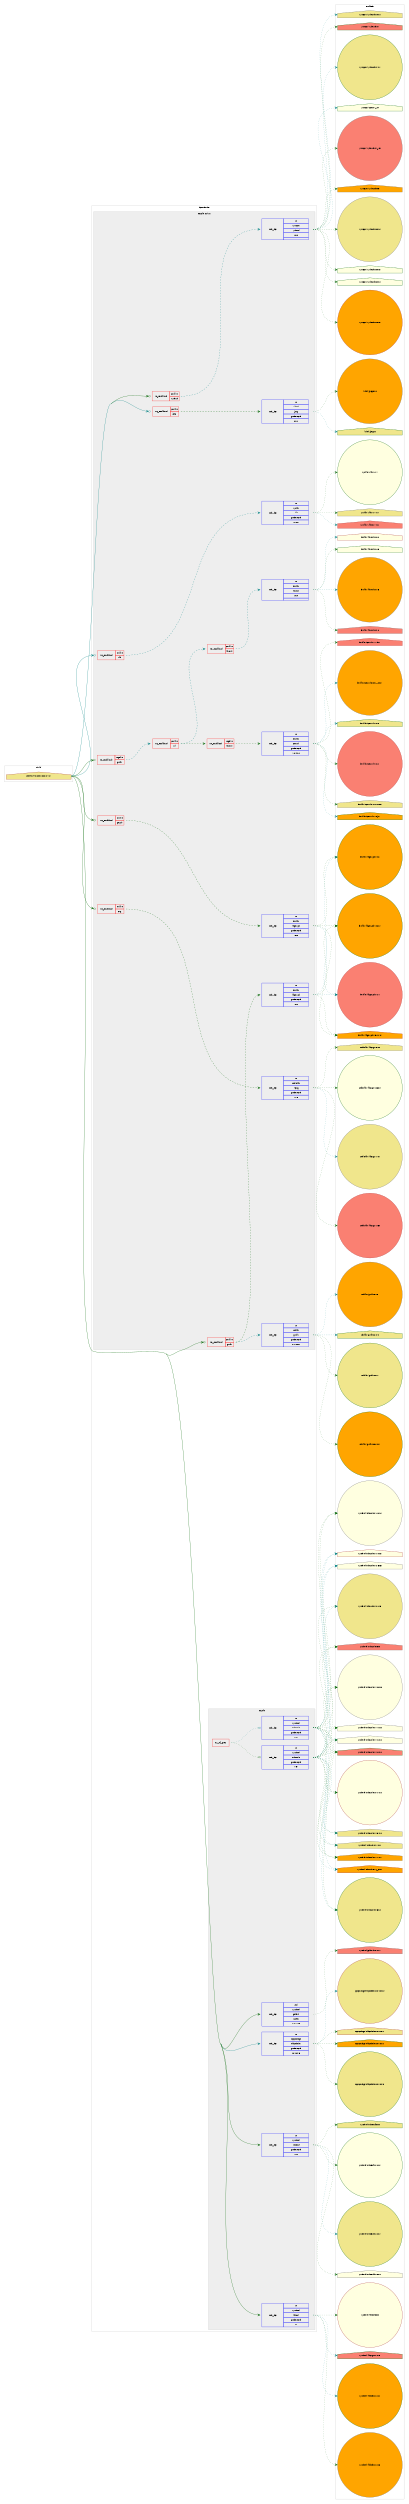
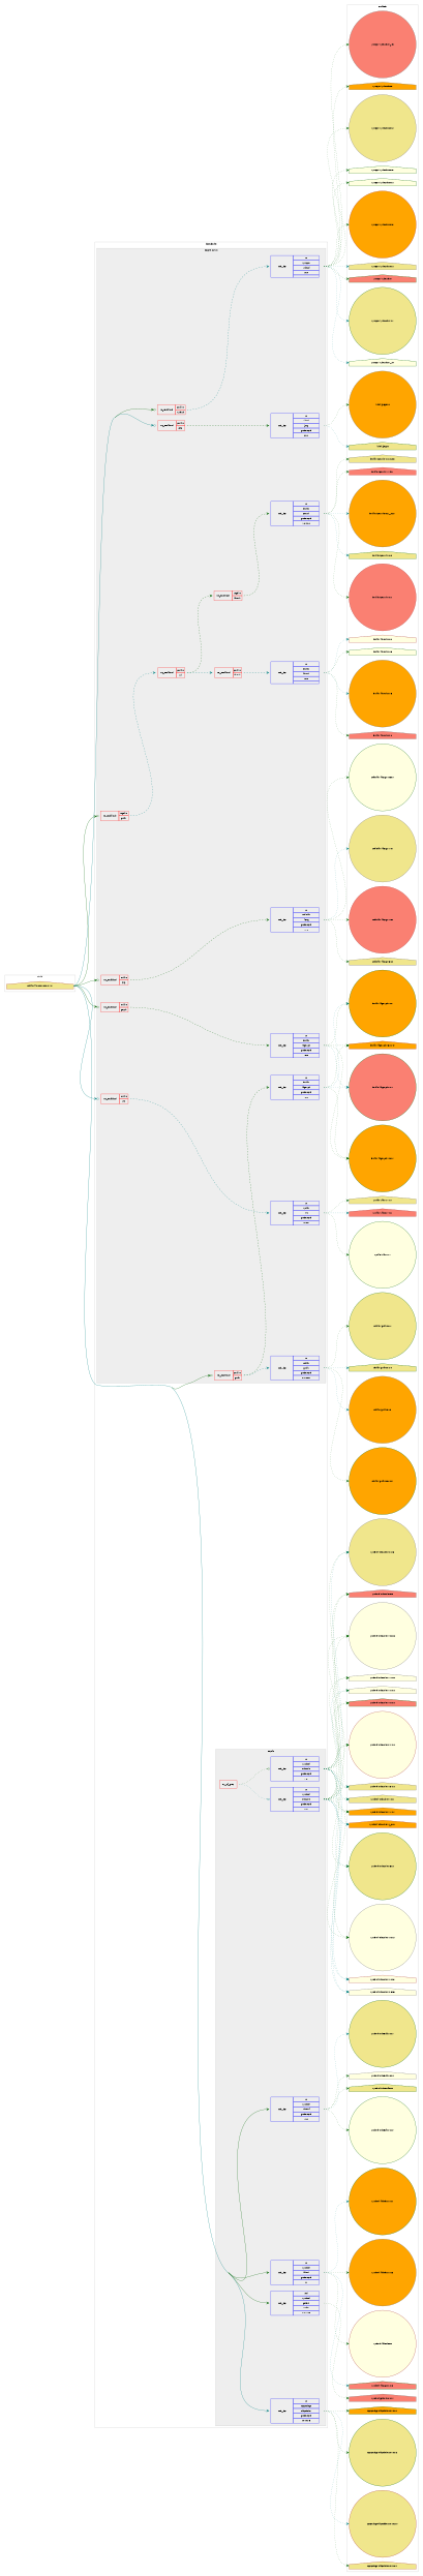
  digraph {
    compound=true
    concentrate=true
    fontname="Patrick Hand"
    fontsize=10
    newrank=true
    rankdir=LR
    ranksep=1.5
    node [color=gray40 fontname="Patrick Hand" fontsize=10 shape=house style=filled]
    edge [arrowhead=vee color=darkgreen fontname="Patrick Hand" headport=w style=dotted tailport=e weight=100]
    n1 [color=brown fillcolor=khaki label="net-libs/libvncserver-0.9.11-r1" width=4]
    n2 [color=blue label=<<TABLE BORDER="0" CELLBORDER="1" CELLSPACING="0" CELLPADDING="4" WIDTH="220"><TR><TD ROWSPAN="6" CELLPADDING="30">pack_dep</TD></TR><TR><TD WIDTH="110">no</TD></TR><TR><TD>sys-devel</TD></TR><TR><TD>automake</TD></TR><TR><TD>greaterequal</TD></TR><TR><TD>1.16.1</TD></TR></TABLE>> shape=none style=""]
    n3 [color=blue label=<<TABLE BORDER="0" CELLBORDER="1" CELLSPACING="0" CELLPADDING="4" WIDTH="220"><TR><TD ROWSPAN="6" CELLPADDING="30">pack_dep</TD></TR><TR><TD WIDTH="110">no</TD></TR><TR><TD>sys-devel</TD></TR><TR><TD>automake</TD></TR><TR><TD>greaterequal</TD></TR><TR><TD>1.15.1</TD></TR></TABLE>> shape=none style=""]
    n4 [color=red label=<<TABLE BORDER="0" CELLBORDER="1" CELLSPACING="0" CELLPADDING="4"><TR><TD CELLPADDING="10">any_of_group</TD></TR></TABLE>> shape=none style=""]
    n5 [color=blue label=<<TABLE BORDER="0" CELLBORDER="1" CELLSPACING="0" CELLPADDING="4" WIDTH="220"><TR><TD ROWSPAN="6" CELLPADDING="30">pack_dep</TD></TR><TR><TD WIDTH="110">no</TD></TR><TR><TD>app-portage</TD></TR><TR><TD>elt-patches</TD></TR><TR><TD>greaterequal</TD></TR><TR><TD>20170815</TD></TR></TABLE>> shape=none style=""]
    n6 [color=blue label=<<TABLE BORDER="0" CELLBORDER="1" CELLSPACING="0" CELLPADDING="4" WIDTH="220"><TR><TD ROWSPAN="6" CELLPADDING="30">pack_dep</TD></TR><TR><TD WIDTH="110">no</TD></TR><TR><TD>sys-devel</TD></TR><TR><TD>autoconf</TD></TR><TR><TD>greaterequal</TD></TR><TR><TD>2.69</TD></TR></TABLE>> shape=none style=""]
    n7 [color=blue label=<<TABLE BORDER="0" CELLBORDER="1" CELLSPACING="0" CELLPADDING="4" WIDTH="220"><TR><TD ROWSPAN="6" CELLPADDING="30">pack_dep</TD></TR><TR><TD WIDTH="110">no</TD></TR><TR><TD>sys-devel</TD></TR><TR><TD>libtool</TD></TR><TR><TD>greaterequal</TD></TR><TR><TD>2.4</TD></TR></TABLE>> shape=none style=""]
    n8 [color=blue label=<<TABLE BORDER="0" CELLBORDER="1" CELLSPACING="0" CELLPADDING="4" WIDTH="220"><TR><TD ROWSPAN="6" CELLPADDING="30">pack_dep</TD></TR><TR><TD WIDTH="110">weak</TD></TR><TR><TD>sys-devel</TD></TR><TR><TD>gettext</TD></TR><TR><TD>smaller</TD></TR><TR><TD>0.18.1.1-r3</TD></TR></TABLE>> shape=none style=""]
    n9 [color=blue label=<<TABLE BORDER="0" CELLBORDER="1" CELLSPACING="0" CELLPADDING="4" WIDTH="220"><TR><TD ROWSPAN="6" CELLPADDING="30">pack_dep</TD></TR><TR><TD WIDTH="110">no</TD></TR><TR><TD>dev-libs</TD></TR><TR><TD>openssl</TD></TR><TR><TD>greaterequal</TD></TR><TR><TD>1.0.1h-r2</TD></TR></TABLE>> shape=none style=""]
    n10 [color=red label=<<TABLE BORDER="0" CELLBORDER="1" CELLSPACING="0" CELLPADDING="4"><TR><TD ROWSPAN="3" CELLPADDING="10">use_conditional</TD></TR><TR><TD>negative</TD></TR><TR><TD>libressl</TD></TR></TABLE>> shape=none style=""]
    n11 [color=blue label=<<TABLE BORDER="0" CELLBORDER="1" CELLSPACING="0" CELLPADDING="4" WIDTH="220"><TR><TD ROWSPAN="6" CELLPADDING="30">pack_dep</TD></TR><TR><TD WIDTH="110">no</TD></TR><TR><TD>dev-libs</TD></TR><TR><TD>libressl</TD></TR><TR><TD>none</TD></TR><TR><TD></TD></TR></TABLE>> shape=none style=""]
    n12 [color=red label=<<TABLE BORDER="0" CELLBORDER="1" CELLSPACING="0" CELLPADDING="4"><TR><TD ROWSPAN="3" CELLPADDING="10">use_conditional</TD></TR><TR><TD>positive</TD></TR><TR><TD>libressl</TD></TR></TABLE>> shape=none style=""]
    n13 [color=red label=<<TABLE BORDER="0" CELLBORDER="1" CELLSPACING="0" CELLPADDING="4"><TR><TD ROWSPAN="3" CELLPADDING="10">use_conditional</TD></TR><TR><TD>positive</TD></TR><TR><TD>ssl</TD></TR></TABLE>> shape=none style=""]
    n14 [color=red label=<<TABLE BORDER="0" CELLBORDER="1" CELLSPACING="0" CELLPADDING="4"><TR><TD ROWSPAN="3" CELLPADDING="10">use_conditional</TD></TR><TR><TD>negative</TD></TR><TR><TD>gnutls</TD></TR></TABLE>> shape=none style=""]
    n15 [color=blue label=<<TABLE BORDER="0" CELLBORDER="1" CELLSPACING="0" CELLPADDING="4" WIDTH="220"><TR><TD ROWSPAN="6" CELLPADDING="30">pack_dep</TD></TR><TR><TD WIDTH="110">no</TD></TR><TR><TD>dev-libs</TD></TR><TR><TD>libgcrypt</TD></TR><TR><TD>greaterequal</TD></TR><TR><TD>1.5.3</TD></TR></TABLE>> shape=none style=""]
    n16 [color=red label=<<TABLE BORDER="0" CELLBORDER="1" CELLSPACING="0" CELLPADDING="4"><TR><TD ROWSPAN="3" CELLPADDING="10">use_conditional</TD></TR><TR><TD>positive</TD></TR><TR><TD>gcrypt</TD></TR></TABLE>> shape=none style=""]
    n17 [color=blue label=<<TABLE BORDER="0" CELLBORDER="1" CELLSPACING="0" CELLPADDING="4" WIDTH="220"><TR><TD ROWSPAN="6" CELLPADDING="30">pack_dep</TD></TR><TR><TD WIDTH="110">no</TD></TR><TR><TD>net-libs</TD></TR><TR><TD>gnutls</TD></TR><TR><TD>greaterequal</TD></TR><TR><TD>2.12.23-r6</TD></TR></TABLE>> shape=none style=""]
    n18 [color=blue label=<<TABLE BORDER="0" CELLBORDER="1" CELLSPACING="0" CELLPADDING="4" WIDTH="220"><TR><TD ROWSPAN="6" CELLPADDING="30">pack_dep</TD></TR><TR><TD WIDTH="110">no</TD></TR><TR><TD>dev-libs</TD></TR><TR><TD>libgcrypt</TD></TR><TR><TD>greaterequal</TD></TR><TR><TD>1.5.3</TD></TR></TABLE>> shape=none style=""]
    n19 [color=red label=<<TABLE BORDER="0" CELLBORDER="1" CELLSPACING="0" CELLPADDING="4"><TR><TD ROWSPAN="3" CELLPADDING="10">use_conditional</TD></TR><TR><TD>positive</TD></TR><TR><TD>gnutls</TD></TR></TABLE>> shape=none style=""]
    n20 [color=blue label=<<TABLE BORDER="0" CELLBORDER="1" CELLSPACING="0" CELLPADDING="4" WIDTH="220"><TR><TD ROWSPAN="6" CELLPADDING="30">pack_dep</TD></TR><TR><TD WIDTH="110">no</TD></TR><TR><TD>virtual</TD></TR><TR><TD>jpeg</TD></TR><TR><TD>greaterequal</TD></TR><TR><TD>0-r2</TD></TR></TABLE>> shape=none style=""]
    n21 [color=red label=<<TABLE BORDER="0" CELLBORDER="1" CELLSPACING="0" CELLPADDING="4"><TR><TD ROWSPAN="3" CELLPADDING="10">use_conditional</TD></TR><TR><TD>positive</TD></TR><TR><TD>jpeg</TD></TR></TABLE>> shape=none style=""]
    n22 [color=blue label=<<TABLE BORDER="0" CELLBORDER="1" CELLSPACING="0" CELLPADDING="4" WIDTH="220"><TR><TD ROWSPAN="6" CELLPADDING="30">pack_dep</TD></TR><TR><TD WIDTH="110">no</TD></TR><TR><TD>media-libs</TD></TR><TR><TD>libpng</TD></TR><TR><TD>greaterequal</TD></TR><TR><TD>1.6.10</TD></TR></TABLE>> shape=none style=""]
    n23 [color=red label=<<TABLE BORDER="0" CELLBORDER="1" CELLSPACING="0" CELLPADDING="4"><TR><TD ROWSPAN="3" CELLPADDING="10">use_conditional</TD></TR><TR><TD>positive</TD></TR><TR><TD>png</TD></TR></TABLE>> shape=none style=""]
    n24 [color=blue label=<<TABLE BORDER="0" CELLBORDER="1" CELLSPACING="0" CELLPADDING="4" WIDTH="220"><TR><TD ROWSPAN="6" CELLPADDING="30">pack_dep</TD></TR><TR><TD WIDTH="110">no</TD></TR><TR><TD>sys-apps</TD></TR><TR><TD>systemd</TD></TR><TR><TD>none</TD></TR><TR><TD></TD></TR></TABLE>> shape=none style=""]
    n25 [color=red label=<<TABLE BORDER="0" CELLBORDER="1" CELLSPACING="0" CELLPADDING="4"><TR><TD ROWSPAN="3" CELLPADDING="10">use_conditional</TD></TR><TR><TD>positive</TD></TR><TR><TD>systemd</TD></TR></TABLE>> shape=none style=""]
    n26 [color=blue label=<<TABLE BORDER="0" CELLBORDER="1" CELLSPACING="0" CELLPADDING="4" WIDTH="220"><TR><TD ROWSPAN="6" CELLPADDING="30">pack_dep</TD></TR><TR><TD WIDTH="110">no</TD></TR><TR><TD>sys-libs</TD></TR><TR><TD>zlib</TD></TR><TR><TD>greaterequal</TD></TR><TR><TD>1.2.8-r1</TD></TR></TABLE>> shape=none style=""]
    n27 [color=red label=<<TABLE BORDER="0" CELLBORDER="1" CELLSPACING="0" CELLPADDING="4"><TR><TD ROWSPAN="3" CELLPADDING="10">use_conditional</TD></TR><TR><TD>positive</TD></TR><TR><TD>zlib</TD></TR></TABLE>> shape=none style=""]
    n28 [fillcolor=lightyellow label="sys-devel/automake-1.10.3-r3" shape=circle width=4]
    n29 [fillcolor=lightyellow label="sys-devel/automake-1.11.6-r3" width=4]
    n30 [fillcolor=lightyellow label="sys-devel/automake-1.12.6-r2" width=4]
    n31 [color=darkgreen fillcolor=salmon label="sys-devel/automake-1.13.4-r2" width=4]
    n32 [color=brown fillcolor=lightyellow label="sys-devel/automake-2.14.1-r2" shape=circle width=4]
    n33 [fillcolor=khaki label="sys-devel/automake-1.15.1-r2" width=4]
    n34 [fillcolor=khaki label="sys-devel/automake-1.16-r2" width=4]
    n35 [fillcolor=orange label="sys-devel/automake-1.16.1-r1" width=4]
    n36 [color=brown fillcolor=orange label="sys-devel/automake-1.4_p6-r2" width=4]
    n37 [color=darkgreen fillcolor=khaki label="sys-devel/automake-1.5-r2" shape=circle width=4]
    n38 [fillcolor=lightyellow label="sys-devel/automake-1.6.3-r2" shape=circle width=4]
    n39 [color=brown fillcolor=lightyellow label="sys-devel/automake-1.7.9-r3" width=4]
    n40 [fillcolor=lightyellow label="sys-devel/automake-1.8.5-r5" width=4]
    n41 [fillcolor=khaki label="sys-devel/automake-1.9.6-r5" shape=circle width=4]
    n42 [fillcolor=salmon label="sys-devel/automake-9999" width=4]
    n43 [color=brown fillcolor=khaki label="app-portage/elt-patches-20170317" width=4]
    n44 [color=darkgreen fillcolor=orange label="app-portage/elt-patches-20170422" width=4]
    n45 [color=darkgreen fillcolor=khaki label="app-portage/elt-patches-20170815" shape=circle width=4]
    n46 [color=brown fillcolor=khaki label="app-portage/elt-patches-20170826.1" shape=circle width=4]
    n47 [color=darkgreen fillcolor=lightyellow label="sys-devel/autoconf-2.13-r1" shape=circle width=4]
    n48 [color=darkgreen fillcolor=khaki label="sys-devel/autoconf-2.64-r1" shape=circle width=4]
    n49 [fillcolor=lightyellow label="sys-devel/autoconf-2.69-r4" width=4]
    n50 [color=darkgreen fillcolor=khaki label="sys-devel/autoconf-9999" width=4]
    n51 [color=darkgreen fillcolor=salmon label="sys-devel/libpng-2.4.6-r3" width=4]
    n52 [color=darkgreen fillcolor=orange label="sys-devel/libtool-2.4.6-r4" shape=circle width=4]
    n53 [fillcolor=orange label="sys-devel/libtool-2.4.6-r5" shape=circle width=4]
    n54 [color=brown fillcolor=lightyellow label="sys-devel/libtool-9999" shape=circle width=4]
    n55 [fillcolor=salmon label="sys-devel/gettext-0.19.8.1" width=4]
    n56 [fillcolor=orange label="dev-libs/openssl-0.9.8z_p8-r1" shape=circle width=4]
    n57 [color=darkgreen fillcolor=khaki label="dev-libs/openssl-1.0.2q" width=4]
    n58 [color=brown fillcolor=salmon label="dev-libs/openssl-1.0.2r" shape=circle width=4]
    n59 [fillcolor=khaki label="dev-libs/openssl-1.0.2r-r200" width=4]
-   n60 [color=darkgreen fillcolor=orange label="dev-libs/openssl-1.1.0j-r1" width=4]
    n61 [color=brown fillcolor=salmon label="dev-libs/openssl-1.1.1b-r2" width=4]
    n62 [color=darkgreen fillcolor=lightyellow label="dev-libs/libressl-2.6.5" width=4]
    n63 [fillcolor=orange label="dev-libs/libressl-2.7.5" shape=circle width=4]
    n64 [fillcolor=salmon label="dev-libs/libressl-2.8.3" width=4]
    n65 [color=brown fillcolor=lightyellow label="dev-libs/libressl-2.9.0" width=4]
    n66 [color=brown fillcolor=orange label="dev-libs/libgcrypt-1.5.6-r101" width=4]
    n67 [color=darkgreen fillcolor=orange label="dev-libs/libgcrypt-1.8.3" shape=circle width=4]
    n68 [color=darkgreen fillcolor=orange label="dev-libs/libgcrypt-1.8.3-r1" shape=circle width=4]
-   n69 [color=brown fillcolor=salmon label="dev-libs/libgcrypt-1.8.4" shape=circle width=4]
+   n69 [color=darkgreen fillcolor=salmon label="dev-libs/libgcrypt-1.8.4" shape=circle width=4]
    n70 [color=darkgreen fillcolor=khaki label="net-libs/gnutls-3.8.19" width=4]
    n71 [color=darkgreen fillcolor=orange label="net-libs/gnutls-3.5.19-r1" shape=circle width=4]
    n72 [fillcolor=orange label="net-libs/gnutls-3.6.5" shape=circle width=4]
    n73 [color=darkgreen fillcolor=khaki label="net-libs/gnutls-3.6.6" shape=circle width=4]
    n74 [fillcolor=orange label="virtual/jpeg-0-r2" shape=circle width=4]
    n75 [color=darkgreen fillcolor=khaki label="virtual/jpeg-62" width=4]
    n76 [color=brown fillcolor=salmon label="media-libs/libpng-1.2.59" shape=circle width=4]
    n77 [fillcolor=khaki label="media-libs/libpng-1.5.30" width=4]
    n78 [color=darkgreen fillcolor=lightyellow label="media-libs/libpng-1.6.35-r1" shape=circle width=4]
    n79 [fillcolor=khaki label="media-libs/libpng-1.6.36" shape=circle width=4]
    n80 [fillcolor=khaki label="sys-apps/systemd-239-r2" shape=circle width=4]
    n81 [color=darkgreen fillcolor=lightyellow label="sys-apps/systemd-239-r3" width=4]
    n82 [color=darkgreen fillcolor=lightyellow label="sys-apps/systemd-239-r4" width=4]
    n83 [color=brown fillcolor=orange label="sys-apps/systemd-240-r3" shape=circle width=4]
    n84 [fillcolor=khaki label="sys-apps/systemd-240-r4" width=4]
    n85 [color=darkgreen fillcolor=salmon label="sys-apps/systemd-241" width=4]
    n86 [color=darkgreen fillcolor=khaki label="sys-apps/systemd-241-r1" shape=circle width=4]
-   n87 [color=darkgreen fillcolor=lightyellow label="sys-apps/app-241_rc1" width=4]
+   n87 [color=darkgreen fillcolor=lightyellow label="sys-apps/systemd-241_rc1" width=4]
    n88 [fillcolor=salmon label="sys-apps/systemd-241_rc2" shape=circle width=4]
    n89 [fillcolor=orange label="sys-apps/systemd-9999" width=4]
    n90 [color=darkgreen fillcolor=lightyellow label="sys-libs/zlib-1.2.11" shape=circle width=4]
    n91 [fillcolor=khaki label="sys-libs/zlib-1.2.11-r1" width=4]
    n92 [color=brown fillcolor=salmon label="sys-libs/zlib-0.2.11-r2" width=4]
    subgraph cluster_1 {
      color=gray
      label=<<i>dependencies</i>>
      subgraph cluster_2 {
        color=gray
        fillcolor="#eeeeee"
        label=<<i>compile</i>>
        style=filled
        subgraph sub_3 {
          color=gray
          fillcolor="#eeeeee"
          label=<<i>compile</i>>
          style=filled
          n4
          subgraph sub_4 {
            color=gray
            fillcolor="#eeeeee"
            label=<<i>compile</i>>
            style=filled
            n2
          }
          subgraph sub_5 {
            color=gray
            fillcolor="#eeeeee"
            label=<<i>compile</i>>
            style=filled
            n3
          }
        }
        subgraph sub_6 {
          color=gray
          fillcolor="#eeeeee"
          label=<<i>compile</i>>
          style=filled
          n5
        }
        subgraph sub_7 {
          color=gray
          fillcolor="#eeeeee"
          label=<<i>compile</i>>
          style=filled
          n6
        }
        subgraph sub_8 {
          color=gray
          fillcolor="#eeeeee"
          label=<<i>compile</i>>
          style=filled
          n7
        }
        subgraph sub_9 {
          color=gray
          fillcolor="#eeeeee"
          label=<<i>compile</i>>
          style=filled
          n8
        }
      }
      subgraph cluster_10 {
        color=gray
        fillcolor="#eeeeee"
        label=<<i>compile and run</i>>
        style=filled
        subgraph sub_11 {
          color=gray
          fillcolor="#eeeeee"
          label=<<i>compile and run</i>>
          style=filled
          n14
          subgraph sub_12 {
            color=gray
            fillcolor="#eeeeee"
            label=<<i>compile and run</i>>
            style=filled
            n13
            subgraph sub_13 {
              color=gray
              fillcolor="#eeeeee"
              label=<<i>compile and run</i>>
              style=filled
              n10
              subgraph sub_14 {
                color=gray
                fillcolor="#eeeeee"
                label=<<i>compile and run</i>>
                style=filled
                n9
              }
            }
            subgraph sub_15 {
              color=gray
              fillcolor="#eeeeee"
              label=<<i>compile and run</i>>
              style=filled
              n12
              subgraph sub_16 {
                color=gray
                fillcolor="#eeeeee"
                label=<<i>compile and run</i>>
                style=filled
                n11
              }
            }
          }
        }
        subgraph sub_17 {
          color=gray
          fillcolor="#eeeeee"
          label=<<i>compile and run</i>>
          style=filled
          n16
          subgraph sub_18 {
            color=gray
            fillcolor="#eeeeee"
            label=<<i>compile and run</i>>
            style=filled
            n15
          }
        }
        subgraph sub_19 {
          color=gray
          fillcolor="#eeeeee"
          label=<<i>compile and run</i>>
          style=filled
          n19
          subgraph sub_20 {
            color=gray
            fillcolor="#eeeeee"
            label=<<i>compile and run</i>>
            style=filled
            n17
          }
          subgraph sub_21 {
            color=gray
            fillcolor="#eeeeee"
            label=<<i>compile and run</i>>
            style=filled
            n18
          }
        }
        subgraph sub_22 {
          color=gray
          fillcolor="#eeeeee"
          label=<<i>compile and run</i>>
          style=filled
          n21
          subgraph sub_23 {
            color=gray
            fillcolor="#eeeeee"
            label=<<i>compile and run</i>>
            style=filled
            n20
          }
        }
        subgraph sub_24 {
          color=gray
          fillcolor="#eeeeee"
          label=<<i>compile and run</i>>
          style=filled
          n23
          subgraph sub_25 {
            color=gray
            fillcolor="#eeeeee"
            label=<<i>compile and run</i>>
            style=filled
            n22
          }
        }
        subgraph sub_26 {
          color=gray
          fillcolor="#eeeeee"
          label=<<i>compile and run</i>>
          style=filled
          n25
          subgraph sub_27 {
            color=gray
            fillcolor="#eeeeee"
            label=<<i>compile and run</i>>
            style=filled
            n24
          }
        }
        subgraph sub_28 {
          color=gray
          fillcolor="#eeeeee"
          label=<<i>compile and run</i>>
          style=filled
          n27
          subgraph sub_29 {
            color=gray
            fillcolor="#eeeeee"
            label=<<i>compile and run</i>>
            style=filled
            n26
          }
        }
      }
      subgraph cluster_30 {
        color=gray
        fillcolor="#eeeeee"
        label=<<i>run</i>>
        style=filled
      }
    }
    subgraph cluster_31 {
      color=gray
      label=<<i>ebuild</i>>
      rank=same
      n1
    }
    subgraph cluster_32 {
      color=gray
      label=<<i>candidates</i>>
      rank=same
      subgraph sub_33 {
        color=black
        label=<<i>candidates</i>>
        nodesep=1
        rank=same
        n28
        n29
        n30
        n31
        n32
        n33
        n34
        n35
        n36
        n37
        n38
        n39
        n40
        n41
        n42
      }
      subgraph sub_34 {
        color=black
        label=<<i>candidates</i>>
        nodesep=1
        rank=same
        n28
        n29
        n30
        n31
        n32
        n33
        n34
        n35
        n36
        n37
        n38
        n39
        n40
        n41
        n42
      }
      subgraph sub_35 {
        color=black
        label=<<i>candidates</i>>
        nodesep=1
        rank=same
        n43
        n44
        n45
        n46
      }
      subgraph sub_36 {
        color=black
        label=<<i>candidates</i>>
        nodesep=1
        rank=same
        n47
        n48
        n49
        n50
      }
      subgraph sub_37 {
        color=black
        label=<<i>candidates</i>>
        nodesep=1
        rank=same
        n51
        n52
        n53
        n54
      }
      subgraph sub_38 {
        color=black
        label=<<i>candidates</i>>
        nodesep=1
        rank=same
        n55
      }
      subgraph sub_39 {
        color=black
        label=<<i>candidates</i>>
        nodesep=1
        rank=same
        n56
        n57
        n58
        n59
-       n60
        n61
      }
      subgraph sub_40 {
        color=black
        label=<<i>candidates</i>>
        nodesep=1
        rank=same
        n62
        n63
        n64
        n65
      }
      subgraph sub_41 {
        color=black
        label=<<i>candidates</i>>
        nodesep=1
        rank=same
        n66
        n67
        n68
        n69
      }
      subgraph sub_42 {
        color=black
        label=<<i>candidates</i>>
        nodesep=1
        rank=same
        n70
        n71
        n72
        n73
      }
      subgraph sub_43 {
        color=black
        label=<<i>candidates</i>>
        nodesep=1
        rank=same
        n66
        n67
        n68
        n69
      }
      subgraph sub_44 {
        color=black
        label=<<i>candidates</i>>
        nodesep=1
        rank=same
        n74
        n75
      }
      subgraph sub_45 {
        color=black
        label=<<i>candidates</i>>
        nodesep=1
        rank=same
        n76
        n77
        n78
        n79
      }
      subgraph sub_46 {
        color=black
        label=<<i>candidates</i>>
        nodesep=1
        rank=same
        n80
        n81
        n82
        n83
        n84
        n85
        n86
        n87
        n88
        n89
      }
      subgraph sub_47 {
        color=black
        label=<<i>candidates</i>>
        nodesep=1
        rank=same
        n90
        n91
        n92
      }
    }
    n1 -> n5 [color=teal style=solid weight=20]
    n1 -> n6 [style=solid weight=20]
    n1 -> n7 [style=solid weight=20]
    n1 -> n8 [style=solid weight=20]
    n1 -> n14 [arrowhead=odotvee style=solid weight=20]
    n1 -> n16 [arrowhead=odotvee style=solid weight=20]
    n1 -> n19 [arrowhead=odotvee style=solid weight=20]
    n1 -> n21 [arrowhead=odotvee color=teal style=solid weight=20]
    n1 -> n23 [arrowhead=odotvee style=solid weight=20]
    n1 -> n25 [arrowhead=odotvee style=solid weight=20]
    n1 -> n27 [arrowhead=odotvee color=teal style=solid weight=20]
    n2 -> n28
    n2 -> n29
    n2 -> n30 [color=teal]
    n2 -> n31
    n2 -> n32
    n2 -> n33
    n2 -> n34
    n2 -> n35
    n2 -> n36 [color=teal]
    n2 -> n37 [color=teal]
    n2 -> n38
    n2 -> n39 [color=teal]
    n2 -> n40 [color=teal]
    n2 -> n41
    n2 -> n42
    n3 -> n28
    n3 -> n29
    n3 -> n30
    n3 -> n31
    n3 -> n32
    n3 -> n33 [color=teal]
    n3 -> n34 [color=teal]
    n3 -> n35
    n3 -> n36 [color=teal]
    n3 -> n37
    n3 -> n38
    n3 -> n39 [color=teal]
    n3 -> n40 [color=teal]
    n3 -> n41 [color=teal]
    n3 -> n42
    n4 -> n2 [arrowhead=oinv color=teal weight=20]
    n4 -> n3 [arrowhead=oinv weight=20]
    n5 -> n43
    n5 -> n44
    n5 -> n45
    n5 -> n46 [color=teal]
    n6 -> n47
    n6 -> n48 [color=teal]
    n6 -> n49
    n6 -> n50
    n7 -> n51 [color=teal]
    n7 -> n52 [color=teal]
    n7 -> n53
    n7 -> n54
    n8 -> n55
    n9 -> n56 [color=teal]
    n9 -> n57 [color=teal]
    n9 -> n58
    n9 -> n59
-   n9 -> n60 [color=teal]
    n9 -> n61
    n10 -> n9 [style=dashed weight=20]
    n11 -> n62
    n11 -> n63 [color=teal]
    n11 -> n64
    n11 -> n65 [color=teal]
    n12 -> n11 [color=teal style=dashed weight=20]
    n13 -> n10 [style=dashed weight=20]
    n13 -> n12 [color=teal style=dashed weight=20]
    n14 -> n13 [color=teal style=dashed weight=20]
    n15 -> n66
    n15 -> n67
    n15 -> n68
    n15 -> n69 [color=teal]
    n16 -> n15 [style=dashed weight=20]
    n17 -> n70 [color=teal]
    n17 -> n71
    n17 -> n72 [color=teal]
    n17 -> n73
    n18 -> n66
    n18 -> n67 [color=teal]
    n18 -> n68
    n18 -> n69 [color=teal]
    n19 -> n17 [color=teal style=dashed weight=20]
    n19 -> n18 [style=dashed weight=20]
    n20 -> n74
    n20 -> n75 [color=teal]
    n21 -> n20 [style=dashed weight=20]
    n22 -> n76
    n22 -> n77
    n22 -> n78
    n22 -> n79 [color=teal]
    n23 -> n22 [style=dashed weight=20]
    n24 -> n80
    n24 -> n81
    n24 -> n82
    n24 -> n83
    n24 -> n84 [color=teal]
    n24 -> n85
    n24 -> n86 [color=teal]
    n24 -> n87 [color=teal]
    n24 -> n88
    n24 -> n89
    n25 -> n24 [color=teal style=dashed weight=20]
    n26 -> n90
    n26 -> n91
    n26 -> n92 [color=teal]
    n27 -> n26 [color=teal style=dashed weight=20]
  }
